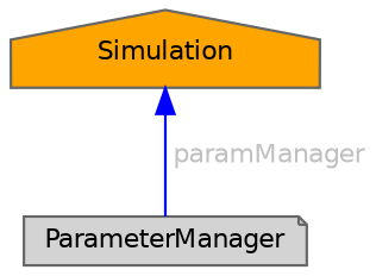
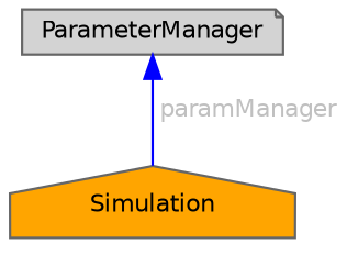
  digraph {
    node [color=gray40 fontname=Helvetica fontsize=10 style=filled]
    n1 [fillcolor=orange fontcolor=black height=0.2 label=Simulation shape=house width=0.4]
    n2 [fillcolor=lightgrey height=0.2 label=ParameterManager shape=note width=0.4]
-   n1 -> n2 [color=blue dir=back fontcolor=grey fontname=Helvetica fontsize=10 label=" paramManager" labelfontname=Helvetica labelfontsize=10 style=solid]
+   n2 -> n1 [color=blue dir=back fontcolor=grey fontname=Helvetica fontsize=10 label=" paramManager" labelfontname=Helvetica labelfontsize=10 style=solid]
  }
